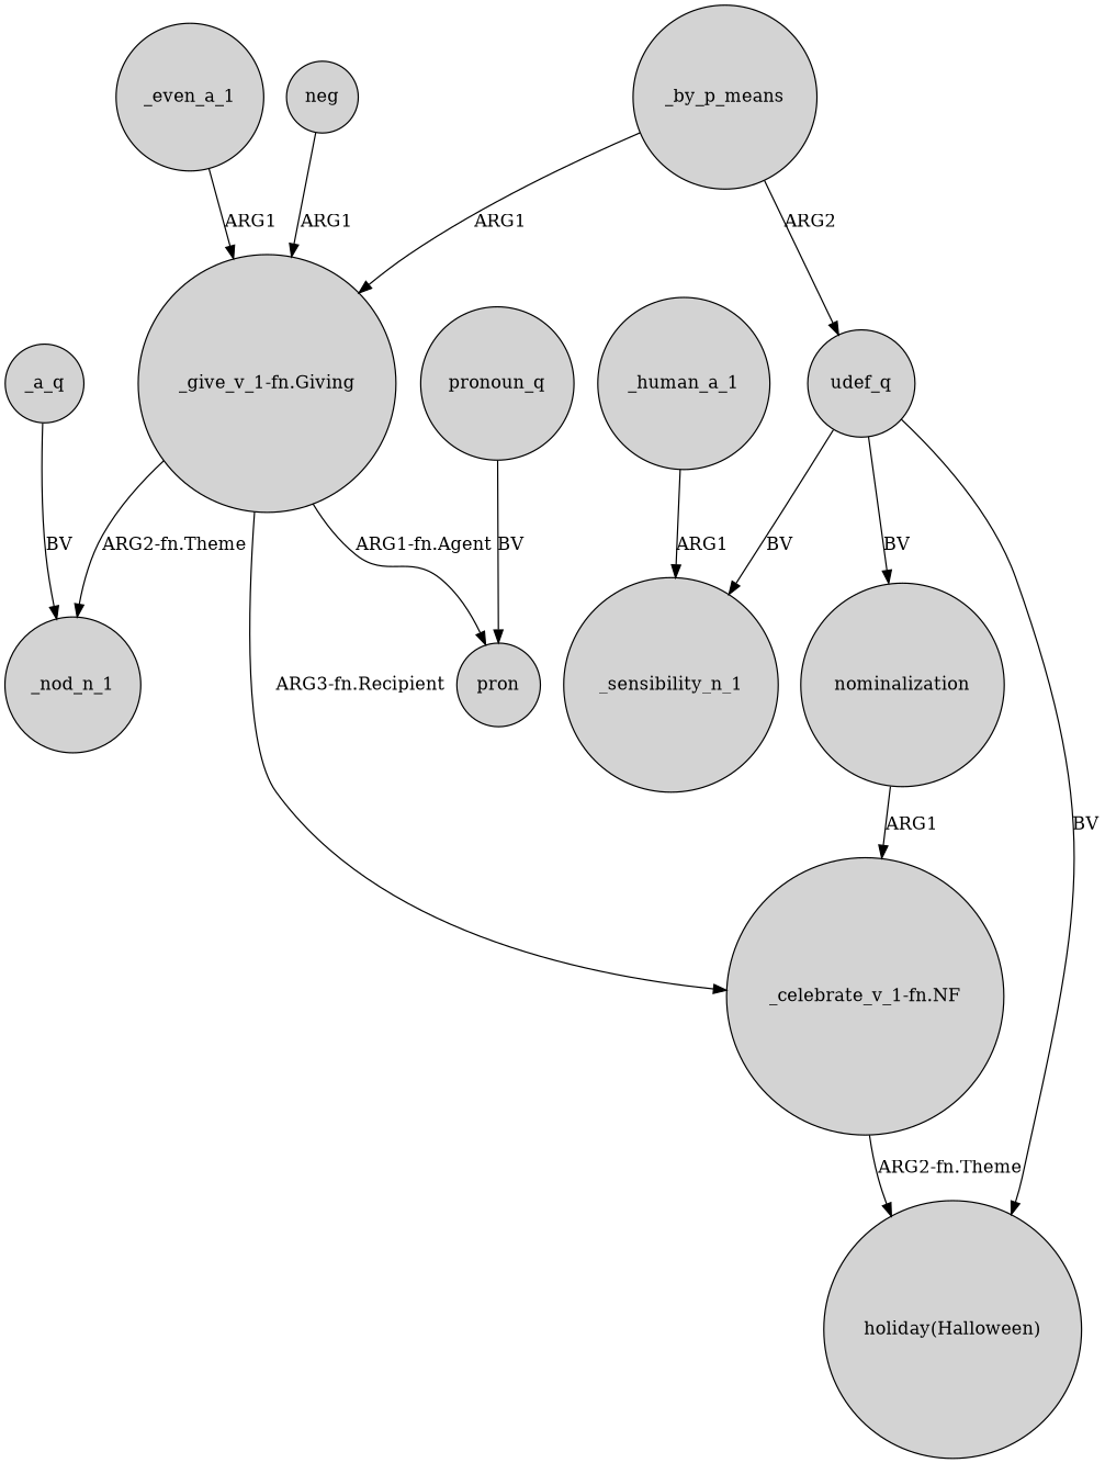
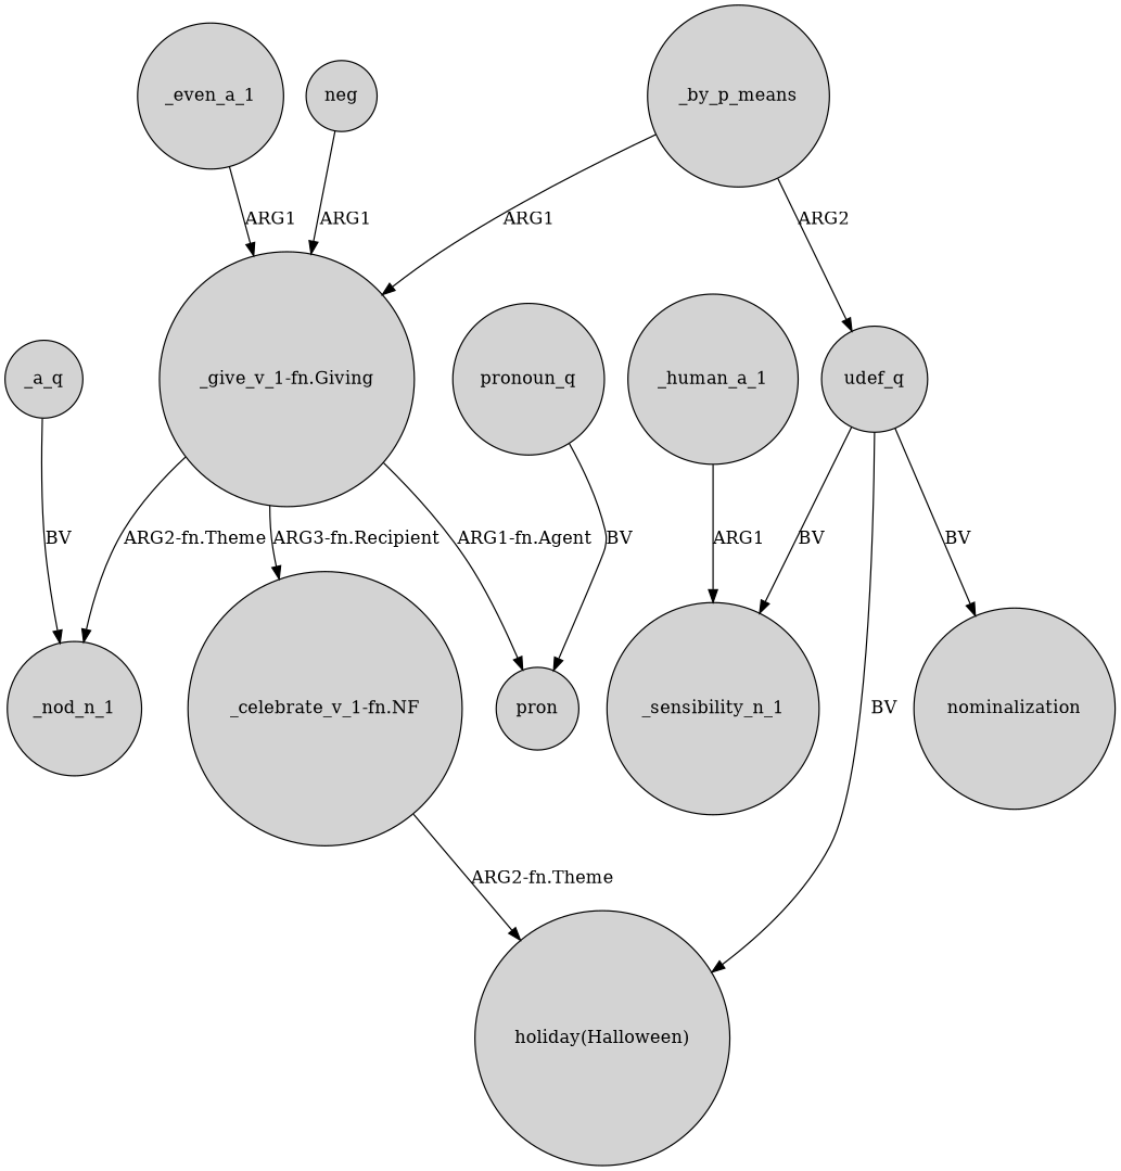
  digraph {
    node [shape=circle style=filled]
    _even_a_1
    "_give_v_1-fn.Giving"
    _nod_n_1
    pron
    "_celebrate_v_1-fn.NF"
    _a_q
    _human_a_1
    _sensibility_n_1
    "holiday(Halloween)"
    neg
    udef_q
    nominalization
    _by_p_means
    pronoun_q
    _even_a_1 -> "_give_v_1-fn.Giving" [label=ARG1]
    "_give_v_1-fn.Giving" -> _nod_n_1 [label="ARG2-fn.Theme"]
    "_give_v_1-fn.Giving" -> pron [label="ARG1-fn.Agent"]
    "_give_v_1-fn.Giving" -> "_celebrate_v_1-fn.NF" [label="ARG3-fn.Recipient"]
    "_celebrate_v_1-fn.NF" -> "holiday(Halloween)" [label="ARG2-fn.Theme"]
    _a_q -> _nod_n_1 [label=BV]
    _human_a_1 -> _sensibility_n_1 [label=ARG1]
    neg -> "_give_v_1-fn.Giving" [label=ARG1]
    udef_q -> _sensibility_n_1 [label=BV]
    udef_q -> "holiday(Halloween)" [label=BV]
    udef_q -> nominalization [label=BV]
-   nominalization -> "_celebrate_v_1-fn.NF" [label=ARG1]
    _by_p_means -> "_give_v_1-fn.Giving" [label=ARG1]
    _by_p_means -> udef_q [label=ARG2]
    pronoun_q -> pron [label=BV]
  }
